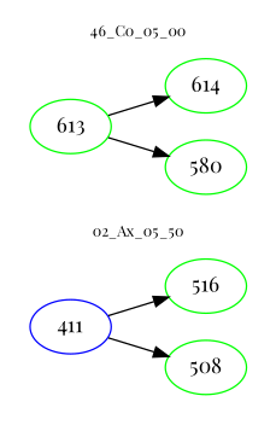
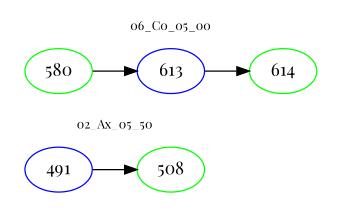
  digraph {
    fontname="Playfair Display"
    rankdir=LR
    node [color=green fontname="Playfair Display"]
    edge [color=black fontname="Playfair Display"]
-   n1 [color=blue label=411]
+   n1 [color=blue label=491]
    n2 [label=508]
-   n3 [label=516]
-   n4 [label=613]
+   n4 [color=blue label=613]
    n5 [label=580]
    n6 [label=614]
    subgraph cluster_1 {
      color=white
      fontsize=10
      label="02_Ax_05_50"
      n1
      n2
-     n3
    }
    subgraph cluster_2 {
      color=white
      fontsize=10
-     label="46_C0_05_00"
+     label="06_C0_05_00"
      n4
      n5
      n6
    }
    n1 -> n2
-   n1 -> n3
-   n4 -> n5
+   n5 -> n4
    n4 -> n6
  }
